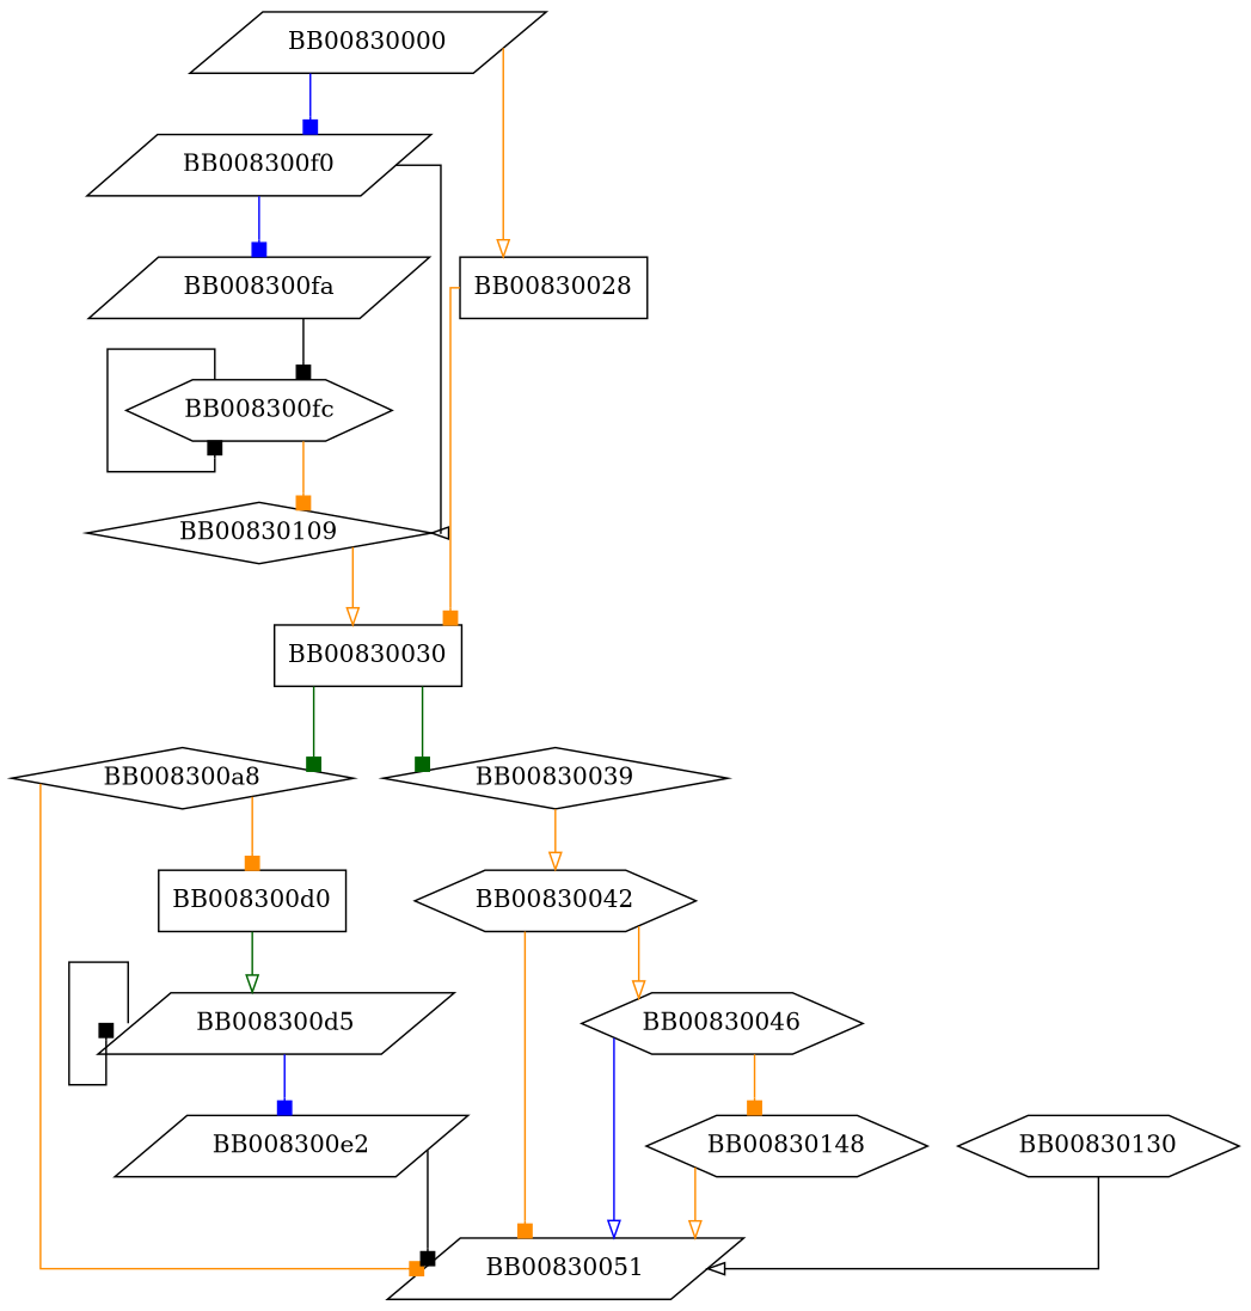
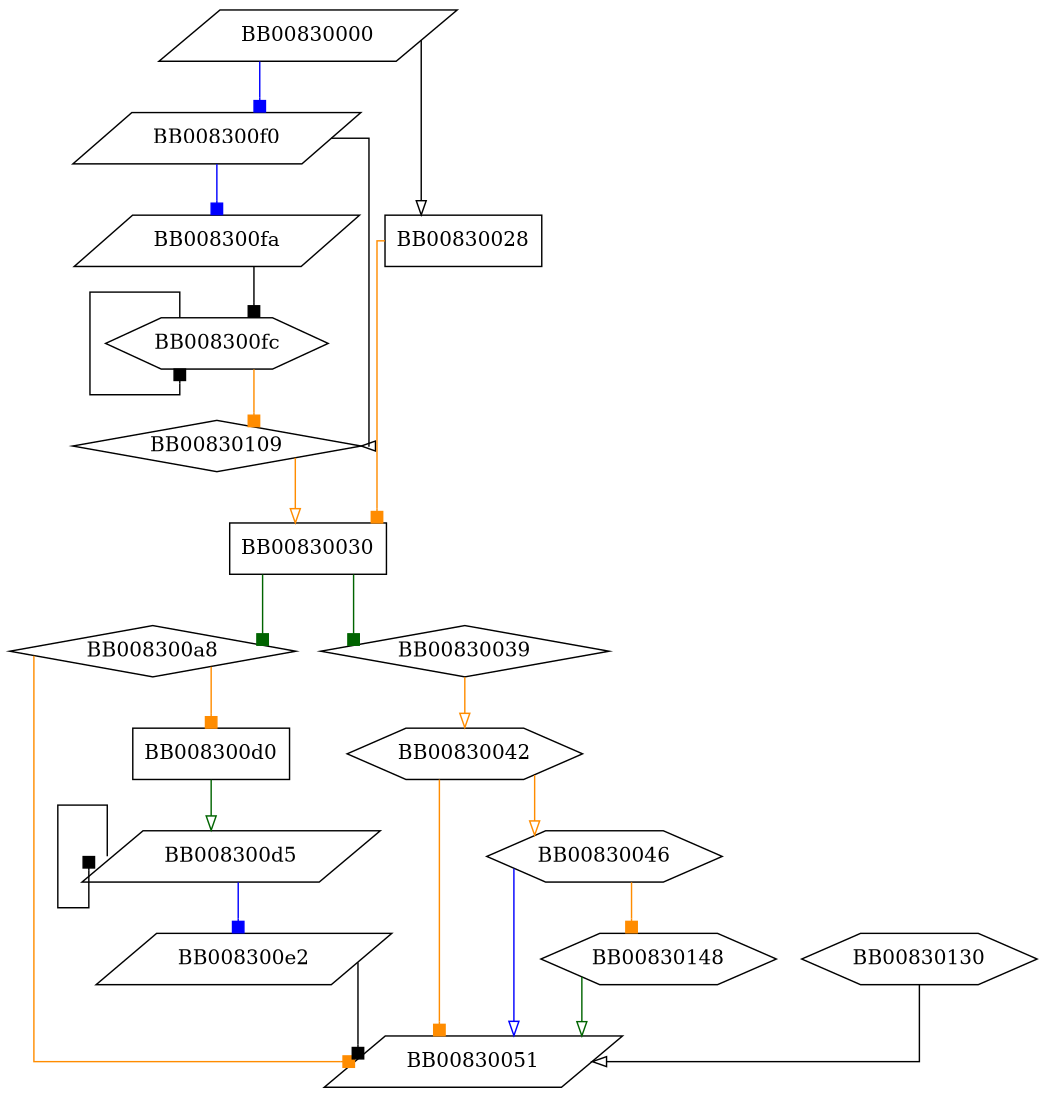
  digraph {
    splines=ortho
    node [shape=parallelogram]
    edge [arrowhead=box color=darkorange]
    BB00830000
    BB008300f0
    BB00830028 [shape=box]
    BB00830109 [shape=diamond]
    BB008300fa
    BB00830030 [shape=box]
    BB008300fc [shape=hexagon]
    BB008300a8 [shape=diamond]
    BB00830039 [shape=diamond]
    BB00830051
    BB008300d0 [shape=box]
    BB00830042 [shape=hexagon]
    BB008300d5
    BB00830130 [shape=hexagon]
    BB00830046 [shape=hexagon]
    BB00830148 [shape=hexagon]
    BB008300e2
    BB00830000 -> BB008300f0 [color=blue]
-   BB00830000 -> BB00830028 [arrowhead=onormal]
+   BB00830000 -> BB00830028 [arrowhead=onormal color=black]
    BB008300f0 -> BB00830109 [arrowhead=onormal color=black]
    BB008300f0 -> BB008300fa [color=blue]
    BB00830028 -> BB00830030
    BB00830109 -> BB00830030 [arrowhead=onormal]
    BB008300fa -> BB008300fc [color=black]
    BB00830030 -> BB008300a8 [color=darkgreen]
    BB00830030 -> BB00830039 [color=darkgreen]
    BB008300fc -> BB00830109
    BB008300fc -> BB008300fc [color=black]
    BB008300a8 -> BB00830051
    BB008300a8 -> BB008300d0
    BB00830039 -> BB00830042 [arrowhead=onormal]
    BB008300d0 -> BB008300d5 [arrowhead=onormal color=darkgreen]
    BB00830042 -> BB00830051
    BB00830042 -> BB00830046 [arrowhead=onormal]
    BB008300d5 -> BB008300d5 [color=black]
    BB008300d5 -> BB008300e2 [color=blue]
    BB00830130 -> BB00830051 [arrowhead=onormal color=black]
    BB00830046 -> BB00830051 [arrowhead=onormal color=blue]
    BB00830046 -> BB00830148
-   BB00830148 -> BB00830051 [arrowhead=onormal]
+   BB00830148 -> BB00830051 [arrowhead=onormal color=darkgreen]
    BB008300e2 -> BB00830051 [color=black]
  }
